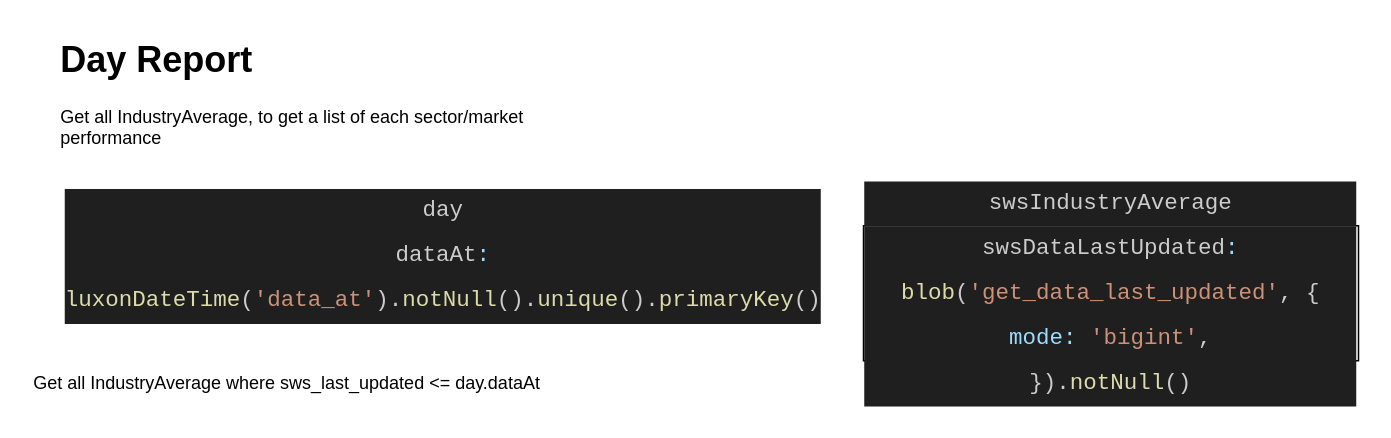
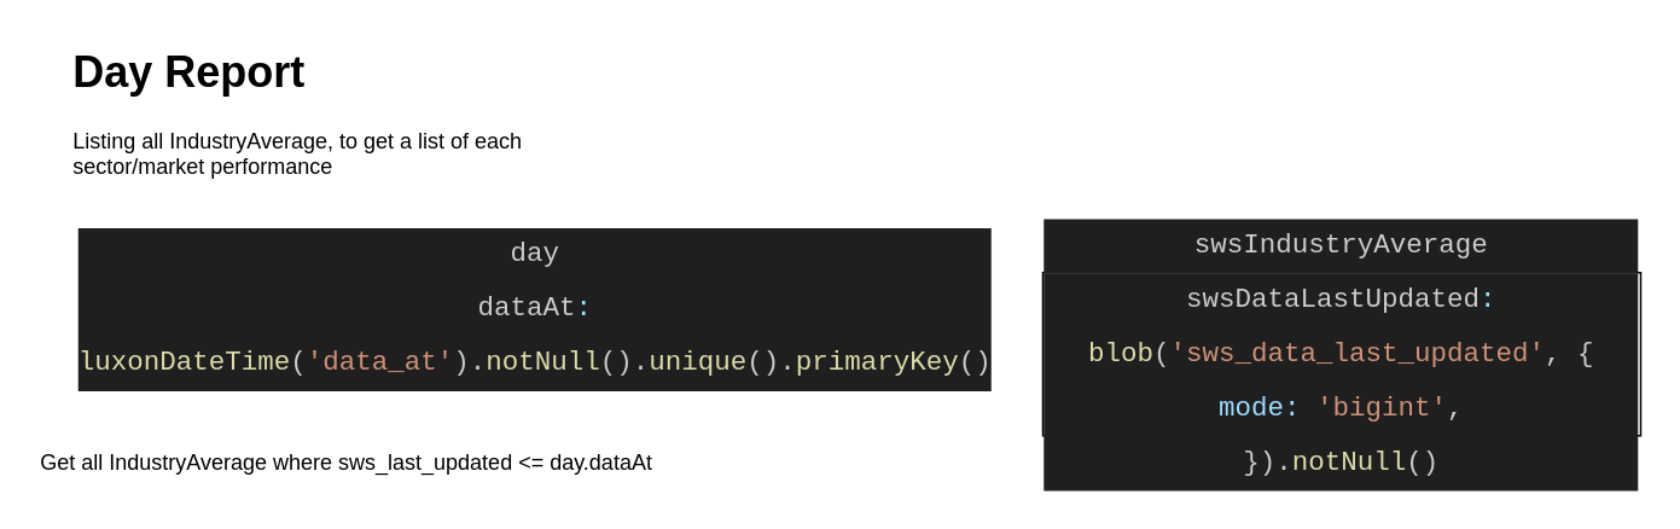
  <mxCell id="0" />
  <mxCell id="1" parent="0" />
- <mxCell id="2" value="&lt;div style=&quot;color: rgb(204, 204, 204); background-color: rgb(31, 31, 31); font-family: &amp;quot;Fira Code&amp;quot;, Monaco, &amp;quot;Courier New&amp;quot;, monospace, Menlo, Monaco, &amp;quot;Courier New&amp;quot;, monospace; font-size: 15px; line-height: 30px;&quot;&gt;swsIndustryAverage&lt;/div&gt;&lt;div style=&quot;color: rgb(204, 204, 204); background-color: rgb(31, 31, 31); font-family: &amp;quot;Fira Code&amp;quot;, Monaco, &amp;quot;Courier New&amp;quot;, monospace, Menlo, Monaco, &amp;quot;Courier New&amp;quot;, monospace; font-size: 15px; line-height: 30px;&quot;&gt;&lt;div style=&quot;line-height: 30px;&quot;&gt;&lt;div&gt;swsDataLastUpdated&lt;span style=&quot;color: #9cdcfe;&quot;&gt;:&lt;/span&gt; &lt;span style=&quot;color: #dcdcaa;&quot;&gt;blob&lt;/span&gt;(&lt;span style=&quot;color: #ce9178;&quot;&gt;'get_data_last_updated'&lt;/span&gt;, {&lt;/div&gt;&lt;div&gt;      &lt;span style=&quot;color: #9cdcfe;&quot;&gt;mode&lt;/span&gt;&lt;span style=&quot;color: #9cdcfe;&quot;&gt;:&lt;/span&gt; &lt;span style=&quot;color: #ce9178;&quot;&gt;'bigint'&lt;/span&gt;,&lt;/div&gt;&lt;div&gt;    }).&lt;span style=&quot;color: #dcdcaa;&quot;&gt;notNull&lt;/span&gt;()&lt;/div&gt;&lt;/div&gt;&lt;/div&gt;" style="rounded=0;whiteSpace=wrap;html=1;" vertex="1" parent="1"><mxGeometry x="575" y="150" width="330" height="90" as="geometry" /></mxCell>
- <mxCell id="3" value="&lt;h1&gt;Day Report&lt;/h1&gt;&lt;p&gt;Get all IndustryAverage, to get a list of each sector/market performance&lt;/p&gt;" style="text;html=1;strokeColor=none;fillColor=none;spacing=5;spacingTop=-20;whiteSpace=wrap;overflow=hidden;rounded=0;" vertex="1" parent="1"><mxGeometry x="35" y="20" width="330" height="120" as="geometry" /></mxCell>
+ <mxCell id="2" value="&lt;div style=&quot;color: rgb(204, 204, 204); background-color: rgb(31, 31, 31); font-family: &amp;quot;Fira Code&amp;quot;, Monaco, &amp;quot;Courier New&amp;quot;, monospace, Menlo, Monaco, &amp;quot;Courier New&amp;quot;, monospace; font-size: 15px; line-height: 30px;&quot;&gt;swsIndustryAverage&lt;/div&gt;&lt;div style=&quot;color: rgb(204, 204, 204); background-color: rgb(31, 31, 31); font-family: &amp;quot;Fira Code&amp;quot;, Monaco, &amp;quot;Courier New&amp;quot;, monospace, Menlo, Monaco, &amp;quot;Courier New&amp;quot;, monospace; font-size: 15px; line-height: 30px;&quot;&gt;&lt;div style=&quot;line-height: 30px;&quot;&gt;&lt;div&gt;swsDataLastUpdated&lt;span style=&quot;color: #9cdcfe;&quot;&gt;:&lt;/span&gt; &lt;span style=&quot;color: #dcdcaa;&quot;&gt;blob&lt;/span&gt;(&lt;span style=&quot;color: #ce9178;&quot;&gt;'sws_data_last_updated'&lt;/span&gt;, {&lt;/div&gt;&lt;div&gt;      &lt;span style=&quot;color: #9cdcfe;&quot;&gt;mode&lt;/span&gt;&lt;span style=&quot;color: #9cdcfe;&quot;&gt;:&lt;/span&gt; &lt;span style=&quot;color: #ce9178;&quot;&gt;'bigint'&lt;/span&gt;,&lt;/div&gt;&lt;div&gt;    }).&lt;span style=&quot;color: #dcdcaa;&quot;&gt;notNull&lt;/span&gt;()&lt;/div&gt;&lt;/div&gt;&lt;/div&gt;" style="rounded=0;whiteSpace=wrap;html=1;" vertex="1" parent="1"><mxGeometry x="575" y="150" width="330" height="90" as="geometry" /></mxCell>
+ <mxCell id="3" value="&lt;h1&gt;Day Report&lt;/h1&gt;&lt;p&gt;Listing all IndustryAverage, to get a list of each sector/market performance&lt;/p&gt;" style="text;html=1;strokeColor=none;fillColor=none;spacing=5;spacingTop=-20;whiteSpace=wrap;overflow=hidden;rounded=0;" vertex="1" parent="1"><mxGeometry x="35" y="20" width="330" height="120" as="geometry" /></mxCell>
  <mxCell id="4" value="&lt;div style=&quot;color: rgb(204, 204, 204); background-color: rgb(31, 31, 31); font-family: &amp;quot;Fira Code&amp;quot;, Monaco, &amp;quot;Courier New&amp;quot;, monospace, Menlo, Monaco, &amp;quot;Courier New&amp;quot;, monospace; font-size: 15px; line-height: 30px;&quot;&gt;day&lt;/div&gt;&lt;div style=&quot;color: rgb(204, 204, 204); background-color: rgb(31, 31, 31); font-family: &amp;quot;Fira Code&amp;quot;, Monaco, &amp;quot;Courier New&amp;quot;, monospace, Menlo, Monaco, &amp;quot;Courier New&amp;quot;, monospace; font-size: 15px; line-height: 30px;&quot;&gt;&lt;div style=&quot;line-height: 30px;&quot;&gt;dataAt&lt;span style=&quot;color: #9cdcfe;&quot;&gt;:&lt;/span&gt; &lt;span style=&quot;color: #dcdcaa;&quot;&gt;luxonDateTime&lt;/span&gt;(&lt;span style=&quot;color: #ce9178;&quot;&gt;'data_at'&lt;/span&gt;).&lt;span style=&quot;color: #dcdcaa;&quot;&gt;notNull&lt;/span&gt;().&lt;span style=&quot;color: #dcdcaa;&quot;&gt;unique&lt;/span&gt;().&lt;span style=&quot;color: #dcdcaa;&quot;&gt;primaryKey&lt;/span&gt;()&lt;/div&gt;&lt;/div&gt;" style="rounded=0;whiteSpace=wrap;html=1;" vertex="1" parent="1"><mxGeometry x="235" y="140" width="120" height="60" as="geometry" /></mxCell>
  <mxCell id="5" value="Get all IndustryAverage where sws_last_updated &amp;lt;= day.dataAt" style="text;html=1;strokeColor=none;fillColor=none;align=left;verticalAlign=middle;whiteSpace=wrap;rounded=0;" vertex="1" parent="1"><mxGeometry x="20" y="240" width="510" height="30" as="geometry" /></mxCell>
